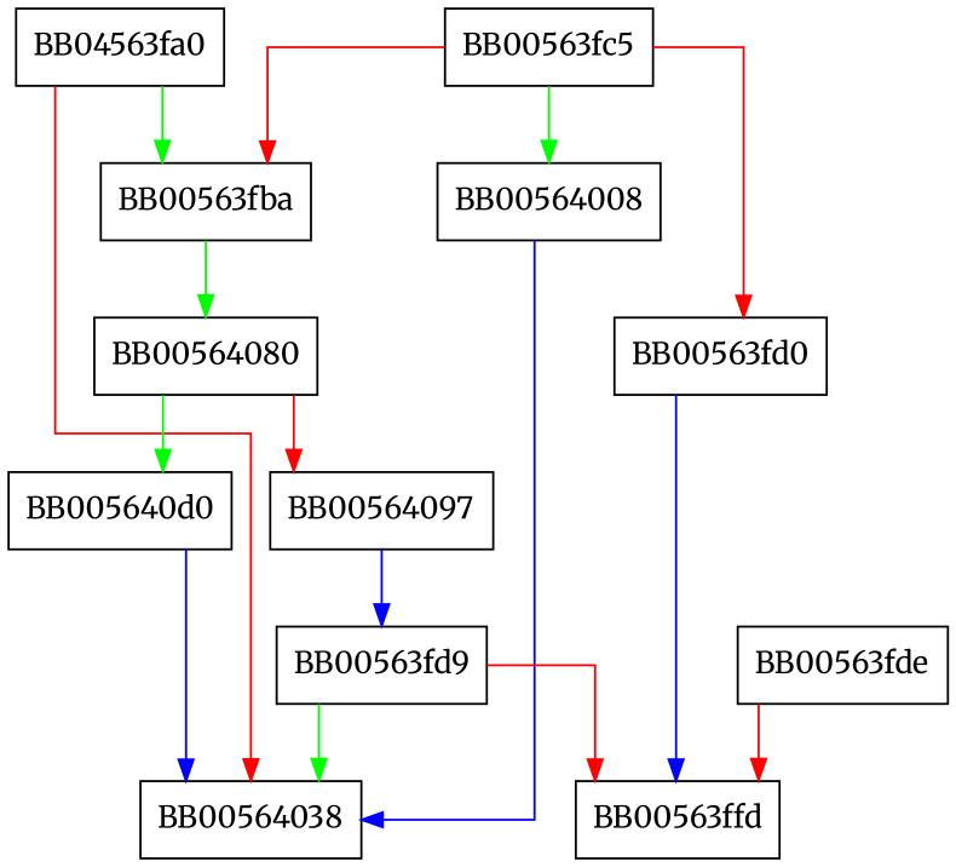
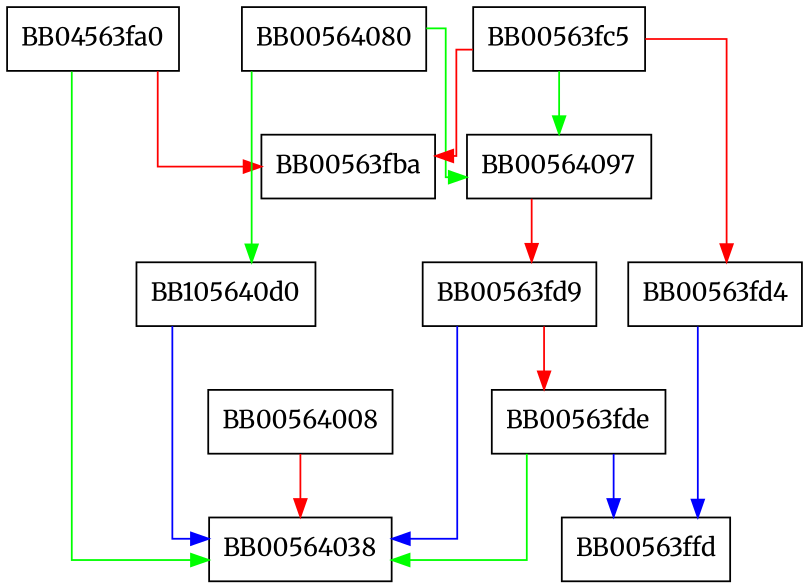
  digraph {
    fontname=Merriweather
    splines=ortho
    node [fontname=Merriweather shape=box]
    edge [color=red fontname=Merriweather]
    n1 [label=BB04563fa0]
    BB00564038
    BB00563fba
    BB00564080
-   BB005640d0
+   BB005640d0 [label=BB105640d0]
    BB00564097
    BB00563fc5
    BB00564008
-   BB00563fd4 [label=BB00563fd0]
+   BB00563fd4
    BB00563fd9
    BB00563ffd
    BB00563fde
-   n1 -> BB00564038
-   n1 -> BB00563fba [color=green]
-   BB00563fba -> BB00564080 [color=green]
+   n1 -> BB00564038 [color=green]
+   n1 -> BB00563fba
    BB00564080 -> BB005640d0 [color=green]
-   BB00564080 -> BB00564097
+   BB00564080 -> BB00564097 [color=green]
    BB005640d0 -> BB00564038 [color=blue]
-   BB00564097 -> BB00563fd9 [color=blue]
+   BB00564097 -> BB00563fd9
    BB00563fc5 -> BB00563fba
-   BB00563fc5 -> BB00564008 [color=green]
+   BB00563fc5 -> BB00564097 [color=green]
    BB00563fc5 -> BB00563fd4
-   BB00564008 -> BB00564038 [color=blue]
+   BB00564008 -> BB00564038
    BB00563fd4 -> BB00563ffd [color=blue]
-   BB00563fd9 -> BB00564038 [color=green]
-   BB00563fd9 -> BB00563ffd
-   BB00563fde -> BB00563ffd
+   BB00563fd9 -> BB00564038 [color=blue]
+   BB00563fd9 -> BB00563fde
+   BB00563fde -> BB00564038 [color=green]
+   BB00563fde -> BB00563ffd [color=blue]
  }
